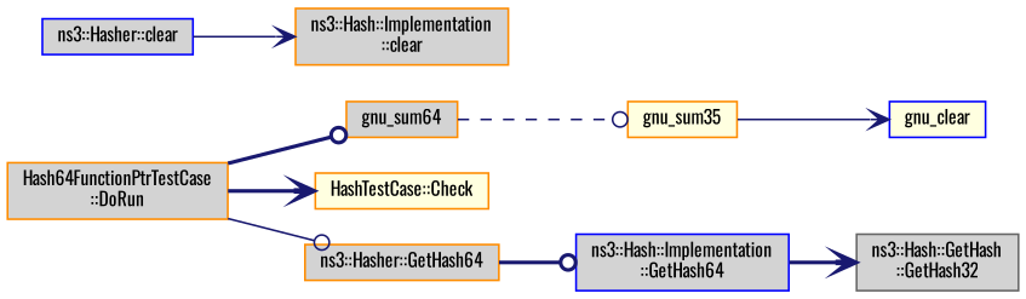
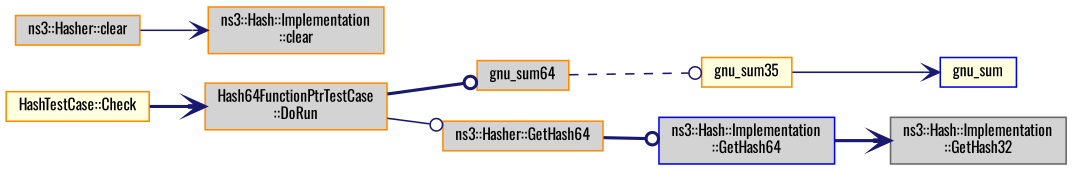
  digraph {
    fontname=Oswald
    rankdir=LR
    node [color=darkorange fillcolor=lightgrey fontname=Oswald fontsize=10 shape=record style=filled]
    edge [arrowhead=odot color=midnightblue fontname=Oswald fontsize=10 labelfontname=Helvetica labelfontsize=10 style=bold]
    n1 [fontcolor=black height=0.2 label="Hash64FunctionPtrTestCase\l::DoRun" width=0.4]
    n2 [height=0.2 label=gnu_sum64 width=0.4]
    n3 [fillcolor=lightyellow height=0.2 label="HashTestCase::Check" width=0.4]
    n4 [height=0.2 label="ns3::Hasher::GetHash64" width=0.4]
    n5 [fillcolor=lightyellow height=0.2 label=gnu_sum35 width=0.4]
-   n6 [color=blue height=0.2 label="ns3::Hasher::clear" width=0.4]
+   n6 [height=0.2 label="ns3::Hasher::clear" width=0.4]
    n7 [height=0.2 label="ns3::Hash::Implementation\l::clear" width=0.4]
    n8 [color=blue height=0.2 label="ns3::Hash::Implementation\l::GetHash64" width=0.4]
-   n9 [color=blue fillcolor=lightyellow height=0.2 label=gnu_clear width=0.4]
-   n10 [color=gray40 height=0.2 label="ns3::Hash::GetHash\l::GetHash32" width=0.4]
+   n9 [color=blue fillcolor=lightyellow height=0.2 label=gnu_sum width=0.4]
+   n10 [color=gray40 height=0.2 label="ns3::Hash::Implementation\l::GetHash32" width=0.4]
    n1 -> n2
-   n1 -> n3 [arrowhead=vee]
+   n3 -> n1 [arrowhead=vee]
    n1 -> n4 [style=solid]
    n2 -> n5 [style=dashed]
    n4 -> n8
    n5 -> n9 [arrowhead=vee style=solid]
    n6 -> n7 [arrowhead=vee style=solid]
    n8 -> n10 [arrowhead=vee]
  }
